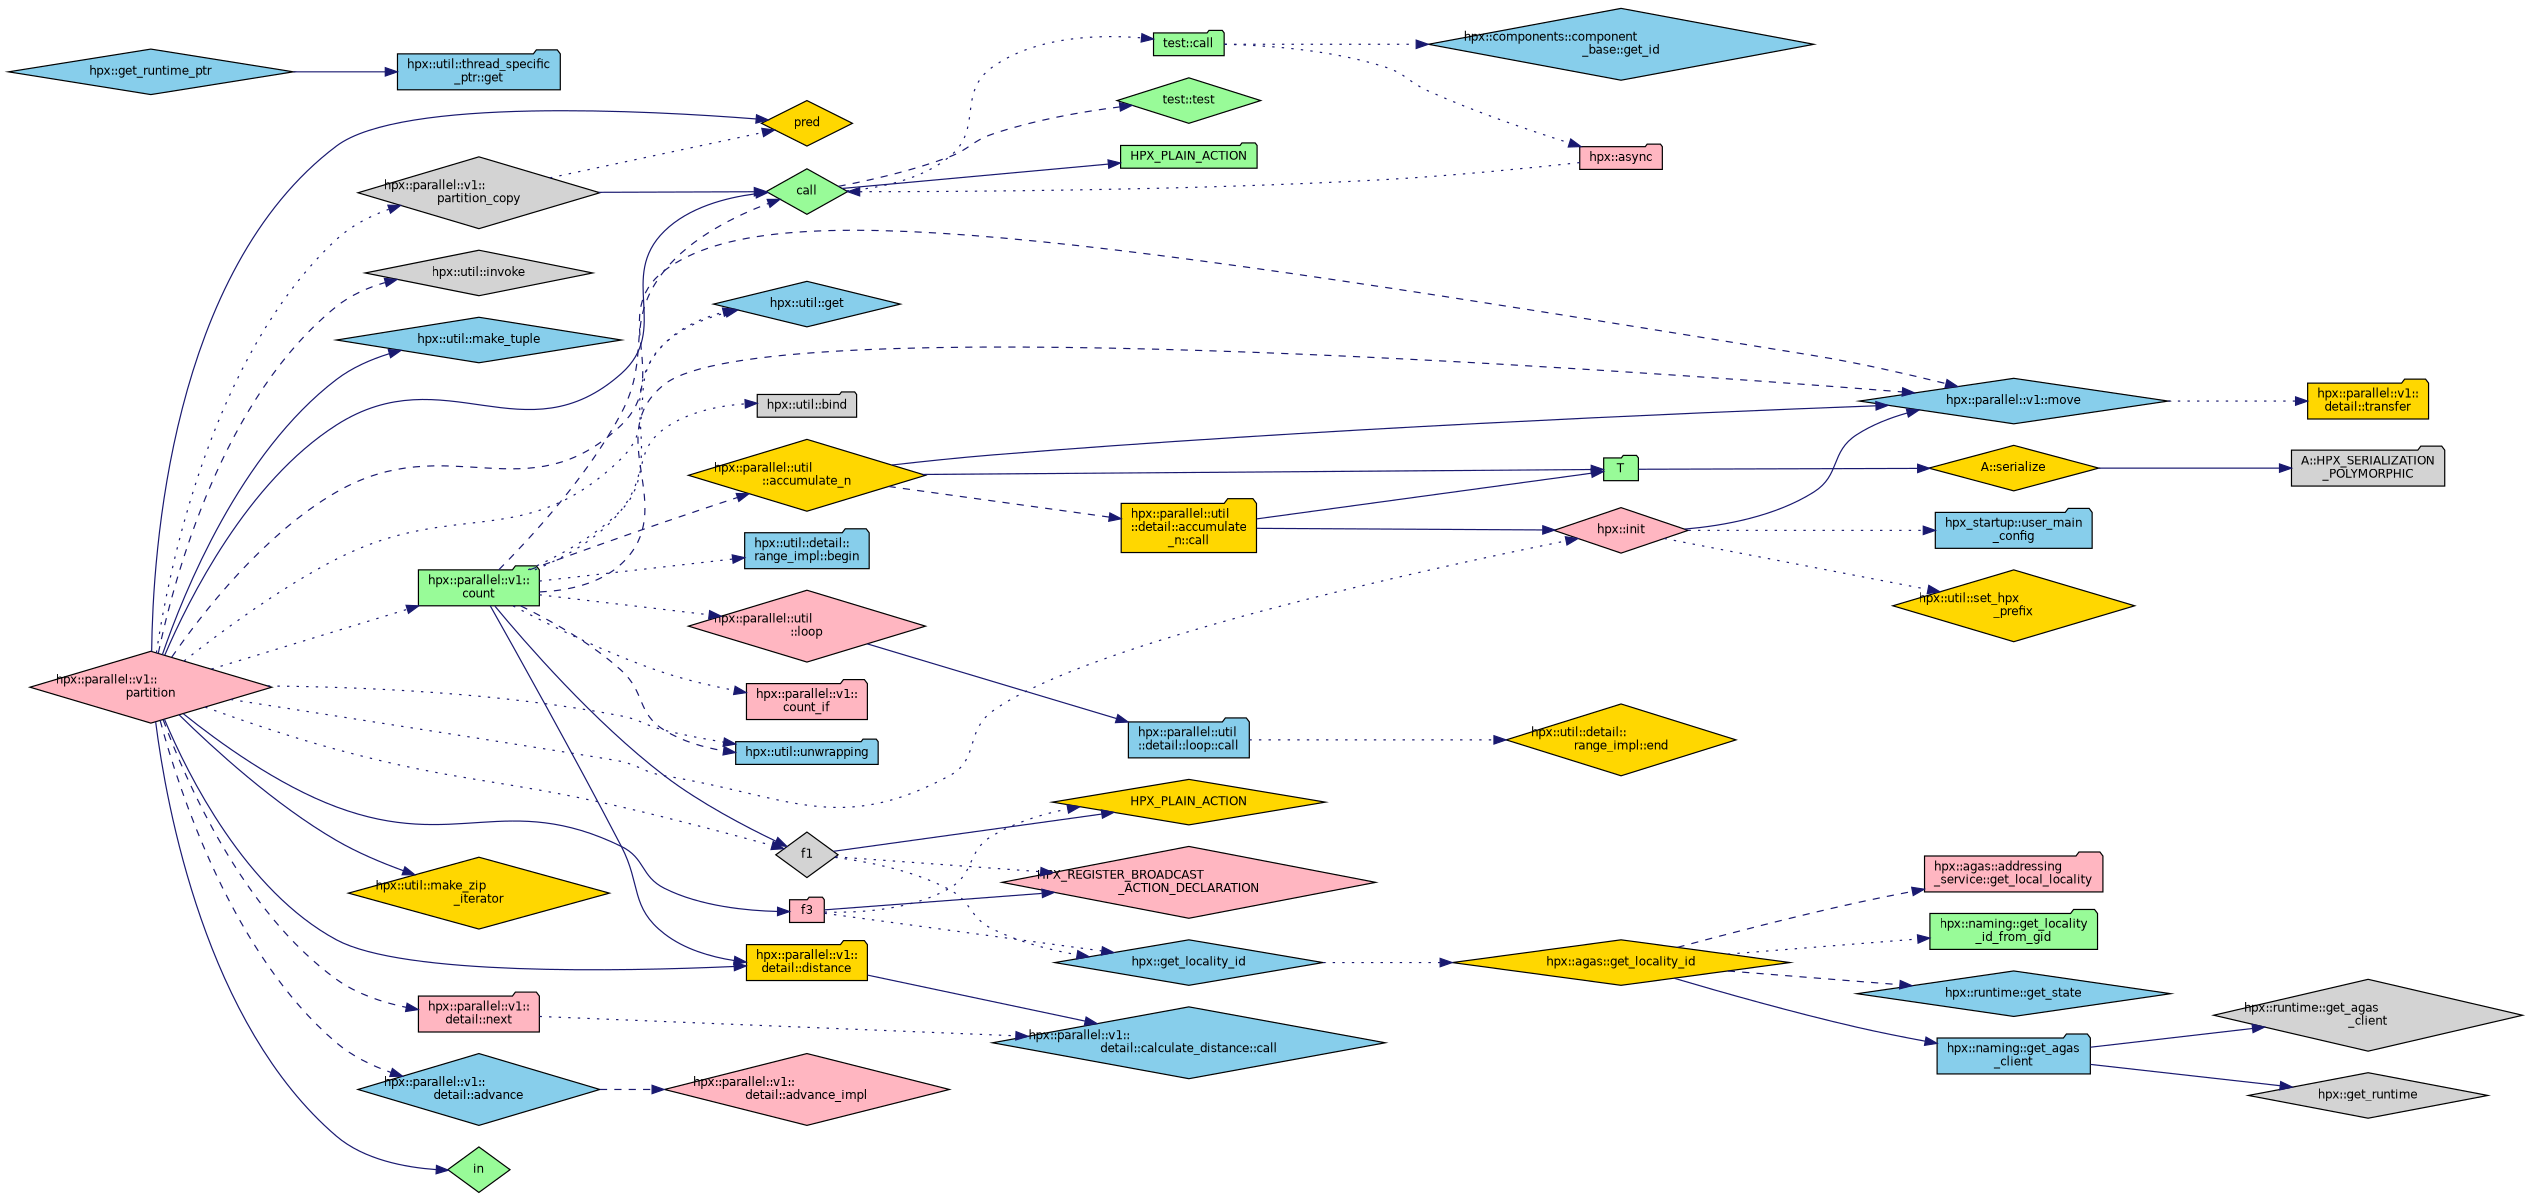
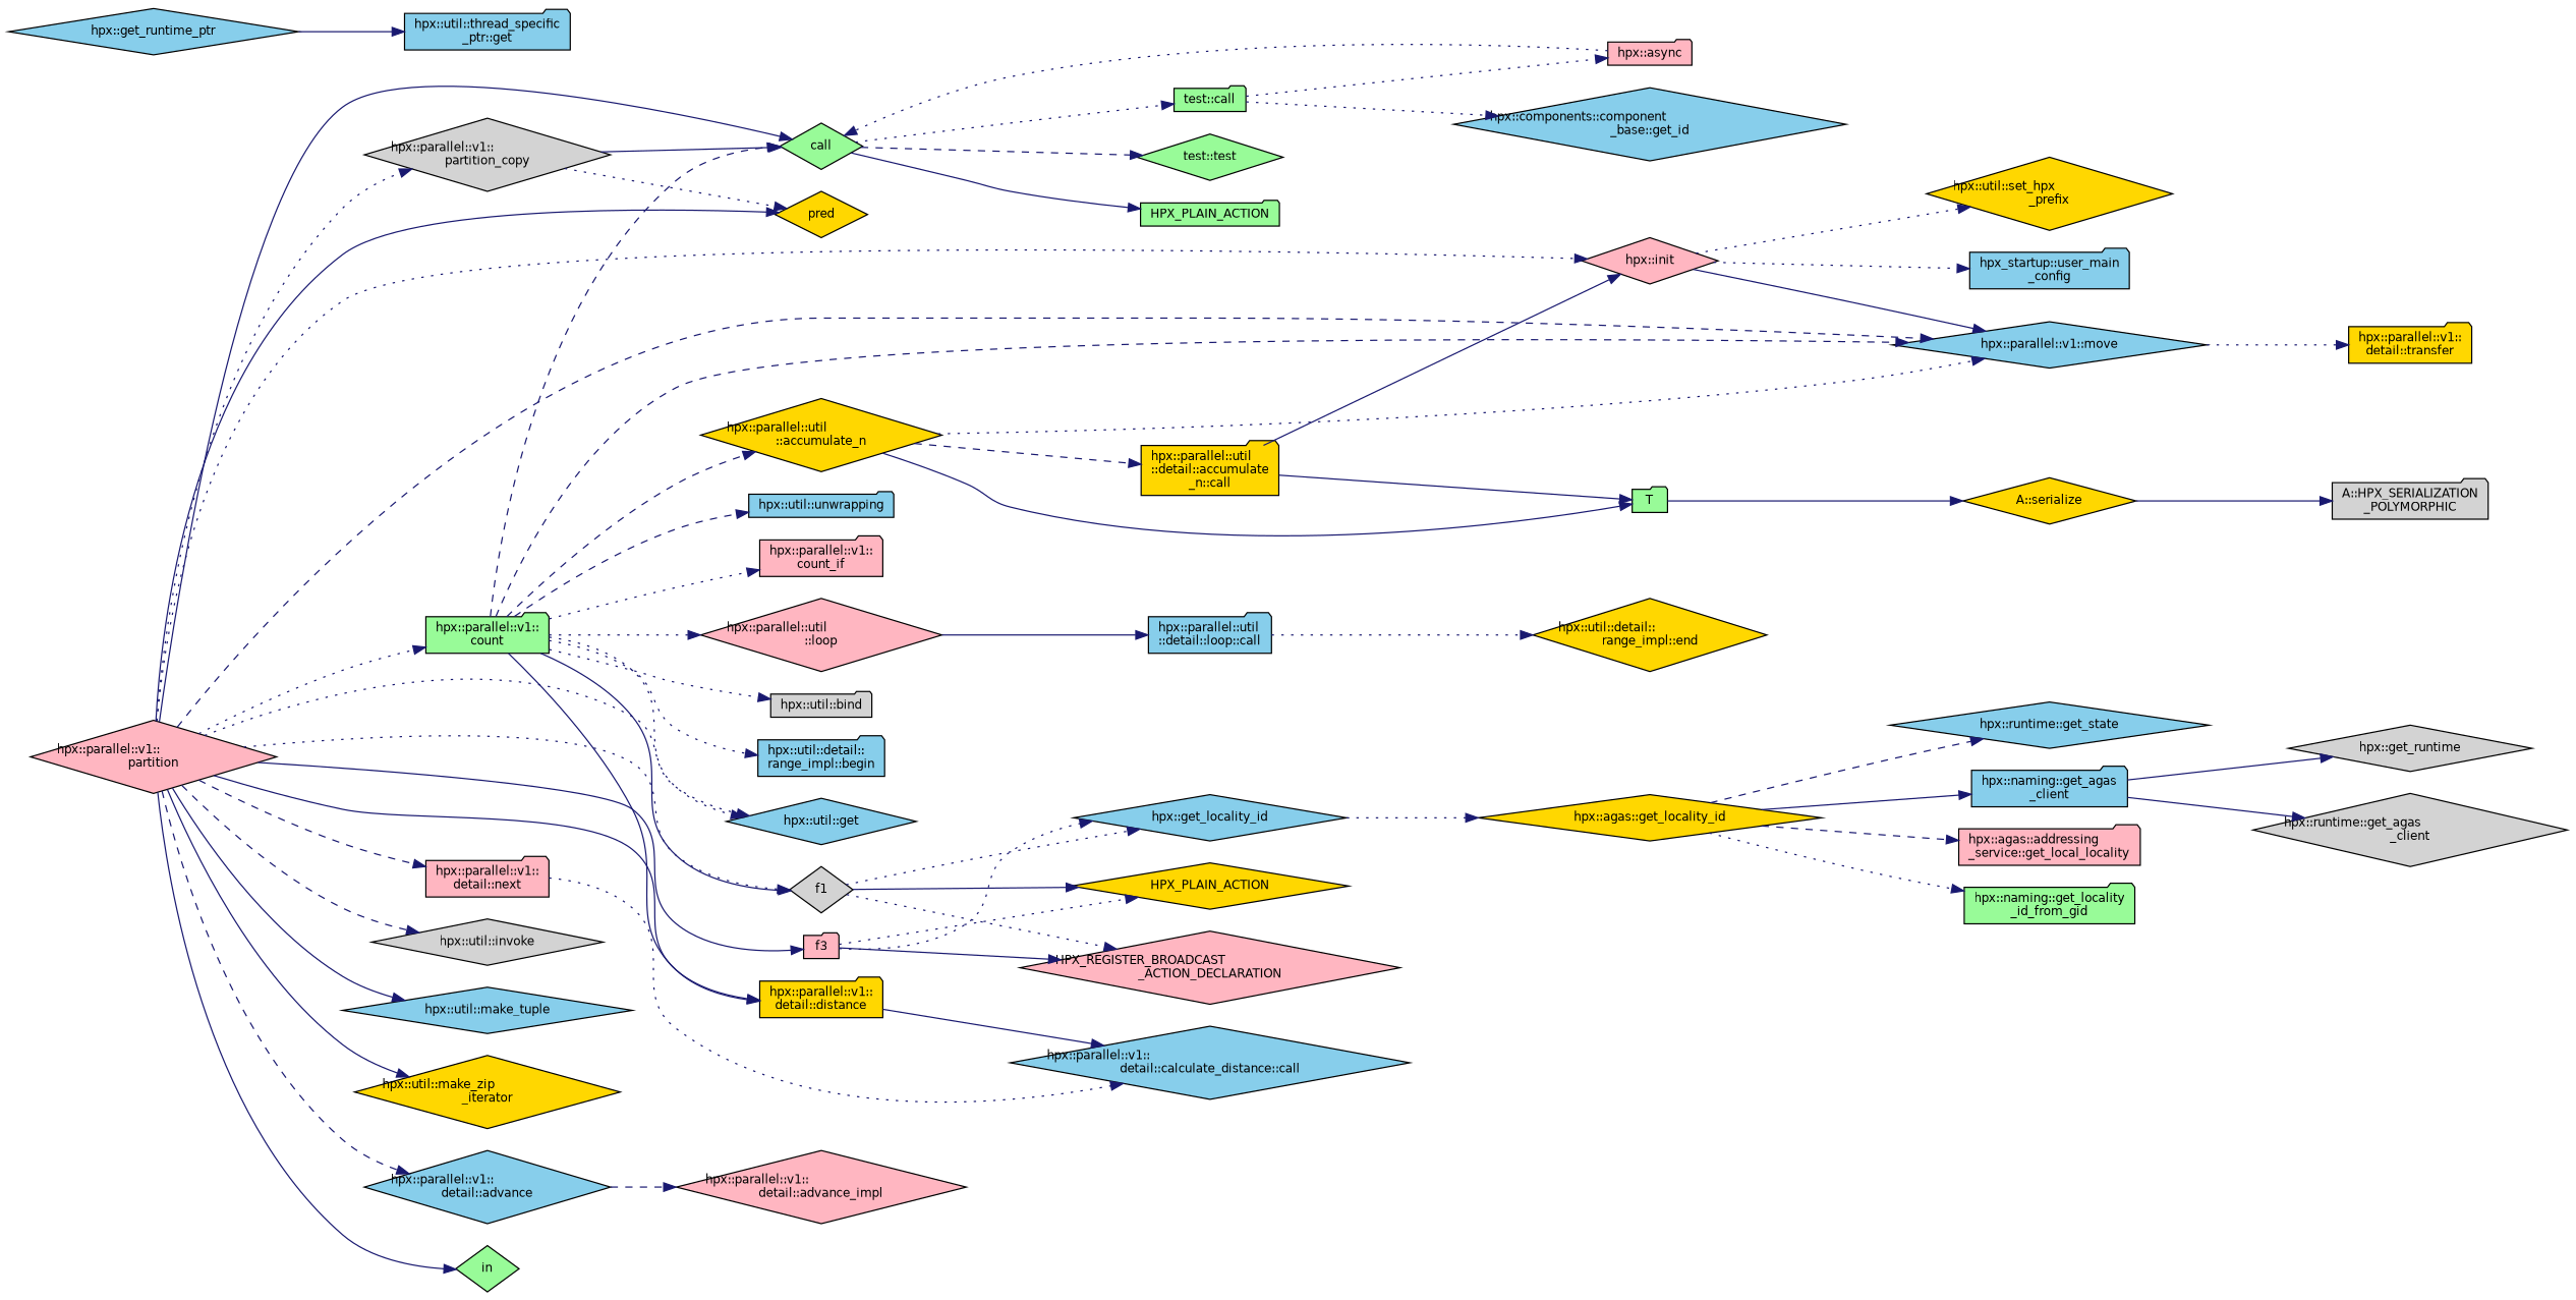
  digraph {
    rankdir=LR
    node [color=black fillcolor=skyblue fontname=Helvetica fontsize=10 shape=diamond style=filled]
    edge [color=midnightblue fontname=Helvetica fontsize=10 labelfontname=Helvetica labelfontsize=10 style=dotted]
    n1 [fillcolor=lightpink fontcolor=black height=0.2 label="hpx::parallel::v1::\lpartition" width=0.4]
    n2 [fillcolor=palegreen height=0.2 label=call width=0.4]
    n3 [fillcolor=gold height=0.2 label=pred width=0.4]
    n4 [fillcolor=lightgrey height=0.2 label="hpx::util::invoke" width=0.4]
    n5 [height=0.2 label="hpx::util::make_tuple" width=0.4]
    n6 [height=0.2 label="hpx::parallel::v1::move" width=0.4]
    n7 [fillcolor=lightgrey height=0.2 label="hpx::parallel::v1::\lpartition_copy" width=0.4]
    n8 [height=0.2 label="hpx::util::get" width=0.4]
    n9 [fillcolor=palegreen height=0.2 label="hpx::parallel::v1::\lcount" shape=folder width=0.4]
    n10 [fillcolor=lightgrey height=0.2 label=f1 width=0.4]
    n11 [fillcolor=gold height=0.2 label="hpx::parallel::v1::\ldetail::distance" shape=folder width=0.4]
    n12 [height=0.2 label="hpx::util::unwrapping" shape=folder width=0.4]
    n13 [fillcolor=lightpink height=0.2 label="hpx::init" width=0.4]
    n14 [fillcolor=gold height=0.2 label="hpx::util::make_zip\l_iterator" width=0.4]
    n15 [fillcolor=lightpink height=0.2 label=f3 shape=folder width=0.4]
    n16 [fillcolor=lightpink height=0.2 label="hpx::parallel::v1::\ldetail::next" shape=folder width=0.4]
    n17 [height=0.2 label="hpx::parallel::v1::\ldetail::advance" width=0.4]
    n18 [fillcolor=palegreen height=0.2 label=in width=0.4]
    n19 [fillcolor=palegreen height=0.2 label="test::test" width=0.4]
    n20 [fillcolor=palegreen height=0.2 label=HPX_PLAIN_ACTION shape=folder width=0.4]
    n21 [fillcolor=palegreen height=0.2 label="test::call" shape=folder width=0.4]
    n22 [fillcolor=gold height=0.2 label="hpx::parallel::v1::\ldetail::transfer" shape=folder width=0.4]
    n23 [fillcolor=lightpink height=0.2 label="hpx::parallel::v1::\lcount_if" shape=folder width=0.4]
    n24 [fillcolor=lightpink height=0.2 label="hpx::parallel::util\l::loop" width=0.4]
    n25 [fillcolor=lightgrey height=0.2 label="hpx::util::bind" shape=folder width=0.4]
    n26 [fillcolor=gold height=0.2 label="hpx::parallel::util\l::accumulate_n" width=0.4]
    n27 [height=0.2 label="hpx::util::detail::\lrange_impl::begin" shape=folder width=0.4]
    n28 [height=0.2 label="hpx::get_locality_id" width=0.4]
    n29 [fillcolor=gold height=0.2 label=HPX_PLAIN_ACTION width=0.4]
    n30 [fillcolor=lightpink height=0.2 label="HPX_REGISTER_BROADCAST\l_ACTION_DECLARATION" width=0.4]
    n31 [height=0.2 label="hpx::parallel::v1::\ldetail::calculate_distance::call" width=0.4]
    n32 [fillcolor=gold height=0.2 label="hpx::util::set_hpx\l_prefix" width=0.4]
    n33 [height=0.2 label="hpx_startup::user_main\l_config" shape=folder width=0.4]
    n34 [fillcolor=lightpink height=0.2 label="hpx::parallel::v1::\ldetail::advance_impl" width=0.4]
    n35 [fillcolor=lightpink height=0.2 label="hpx::async" shape=folder width=0.4]
    n36 [height=0.2 label="hpx::components::component\l_base::get_id" width=0.4]
    n37 [height=0.2 label="hpx::parallel::util\l::detail::loop::call" shape=folder width=0.4]
    n38 [fillcolor=gold height=0.2 label="hpx::parallel::util\l::detail::accumulate\l_n::call" shape=folder width=0.4]
    n39 [fillcolor=palegreen height=0.2 label=T shape=folder width=0.4]
    n40 [fillcolor=gold height=0.2 label="hpx::agas::get_locality_id" width=0.4]
    n41 [height=0.2 label="hpx::runtime::get_state" width=0.4]
    n42 [height=0.2 label="hpx::naming::get_agas\l_client" shape=folder width=0.4]
    n43 [fillcolor=lightpink height=0.2 label="hpx::agas::addressing\l_service::get_local_locality" shape=folder width=0.4]
    n44 [fillcolor=palegreen height=0.2 label="hpx::naming::get_locality\l_id_from_gid" shape=folder width=0.4]
    n45 [height=0.2 label="hpx::get_runtime_ptr" width=0.4]
    n46 [height=0.2 label="hpx::util::thread_specific\l_ptr::get" shape=folder width=0.4]
    n47 [fillcolor=lightgrey height=0.2 label="hpx::get_runtime" width=0.4]
    n48 [fillcolor=lightgrey height=0.2 label="hpx::runtime::get_agas\l_client" width=0.4]
    n49 [fillcolor=gold height=0.2 label="hpx::util::detail::\lrange_impl::end" width=0.4]
    n50 [fillcolor=gold height=0.2 label="A::serialize" width=0.4]
    n51 [fillcolor=lightgrey height=0.2 label="A::HPX_SERIALIZATION\l_POLYMORPHIC" shape=folder width=0.4]
    n1 -> n2 [style=solid]
    n1 -> n3 [style=solid]
    n1 -> n4 [style=dashed]
    n1 -> n5 [style=solid]
    n1 -> n6 [style=dashed]
    n1 -> n7
    n1 -> n8
    n1 -> n9
    n1 -> n10
    n1 -> n11 [style=solid]
-   n1 -> n12
    n1 -> n13
    n1 -> n14 [style=solid]
    n1 -> n15 [style=solid]
    n1 -> n16 [style=dashed]
    n1 -> n17 [style=dashed]
    n1 -> n18 [style=solid]
    n2 -> n19 [style=dashed]
    n2 -> n20 [style=solid]
    n2 -> n21
    n6 -> n22
    n7 -> n2 [style=solid]
    n7 -> n3
    n9 -> n2 [style=dashed]
    n9 -> n6 [style=dashed]
    n9 -> n8
    n9 -> n10 [style=solid]
    n9 -> n11 [style=solid]
    n9 -> n12 [style=dashed]
    n9 -> n23
    n9 -> n24
    n9 -> n25
    n9 -> n26 [style=dashed]
    n9 -> n27
    n10 -> n28
    n10 -> n29 [style=solid]
    n10 -> n30
    n11 -> n31 [style=solid]
    n13 -> n6 [style=solid]
    n13 -> n32
    n13 -> n33
    n15 -> n28
    n15 -> n29
    n15 -> n30 [style=solid]
    n16 -> n31
    n17 -> n34 [style=dashed]
    n21 -> n35
    n21 -> n36
    n24 -> n37 [style=solid]
-   n26 -> n6 [style=solid]
+   n26 -> n6
    n26 -> n38 [style=dashed]
    n26 -> n39 [style=solid]
    n28 -> n40
    n35 -> n2
    n37 -> n49
    n38 -> n13 [style=solid]
    n38 -> n39 [style=solid]
    n39 -> n50 [style=solid]
    n40 -> n41 [style=dashed]
    n40 -> n42 [style=solid]
    n40 -> n43 [style=dashed]
    n40 -> n44
    n42 -> n47 [style=solid]
    n42 -> n48 [style=solid]
    n45 -> n46 [style=solid]
    n50 -> n51 [style=solid]
  }
